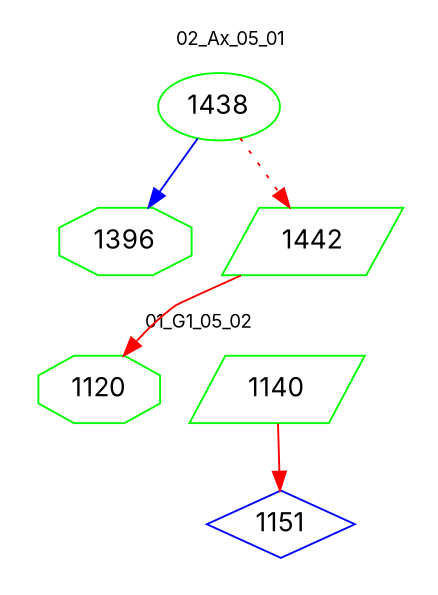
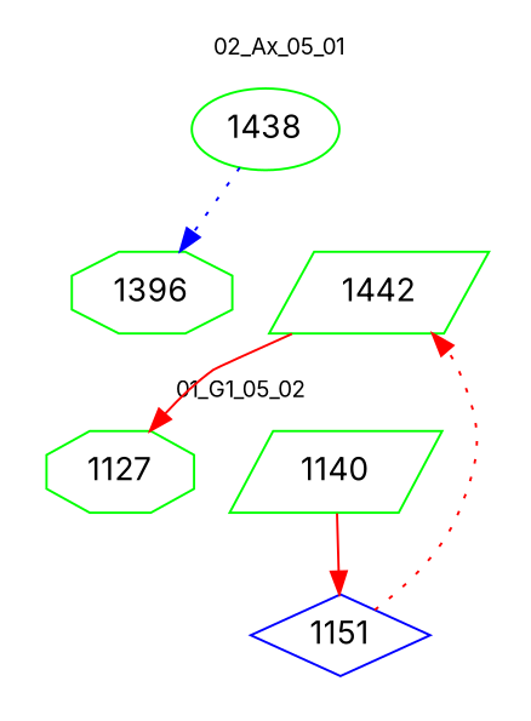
  digraph {
    fontname=Inter
    node [color=green fontname=Inter shape=octagon]
    edge [color=red fontname=Inter style=dotted]
    n1 [label=1438 shape=ellipse]
    n2 [label=1396]
    n3 [label=1442 shape=parallelogram]
    n4 [label=1140 shape=parallelogram]
-   n5 [label=1120]
+   n5 [label=1127]
    n6 [color=blue label=1151 shape=diamond]
    subgraph cluster_1 {
      color=white
      fontsize=10
      label="02_Ax_05_01"
      n1
      n2
      n3
    }
    subgraph cluster_2 {
      color=white
      fontsize=10
      label="01_G1_05_02"
      n4
      n5
      n6
    }
-   n1 -> n2 [color=blue style=solid]
-   n1 -> n3
+   n1 -> n2 [color=blue]
+   n6 -> n3
    n3 -> n5 [style=solid]
    n4 -> n6 [style=solid]
  }
